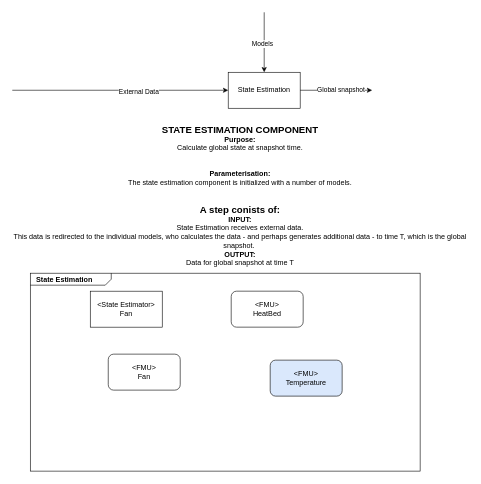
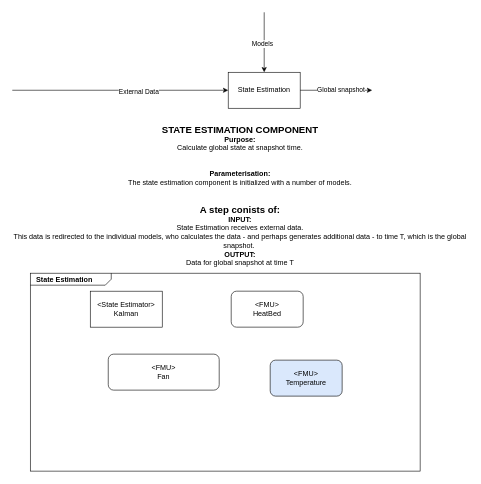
  <mxCell id="0" />
  <mxCell id="1" parent="0" />
  <mxCell id="2" value="State Estimation" style="rounded=0;whiteSpace=wrap;html=1;" vertex="1" parent="1"><mxGeometry x="380" y="120" width="120" height="60" as="geometry" /></mxCell>
  <mxCell id="3" value="" style="endArrow=classic;html=1;entryX=0;entryY=0.5;entryDx=0;entryDy=0;" edge="1" parent="1" target="2"><mxGeometry width="50" height="50" relative="1" as="geometry"><mxPoint y="150" as="sourcePoint" x="20" /><mxPoint x="70" y="150" as="targetPoint" /></mxGeometry></mxCell>
  <mxCell id="4" value="External Data" style="edgeLabel;html=1;align=center;verticalAlign=middle;resizable=0;points=[];" vertex="1" connectable="0" parent="3"><mxGeometry x="0.167" y="-2" relative="1" as="geometry"><mxPoint as="offset" /></mxGeometry></mxCell>
  <mxCell id="5" value="" style="endArrow=classic;html=1;exitX=1;exitY=0.5;exitDx=0;exitDy=0;" edge="1" parent="1" source="2"><mxGeometry width="50" height="50" relative="1" as="geometry"><mxPoint x="270" y="310" as="sourcePoint" /><mxPoint x="620" y="150" as="targetPoint" /></mxGeometry></mxCell>
  <mxCell id="6" value="Global snapshot" style="edgeLabel;html=1;align=center;verticalAlign=middle;resizable=0;points=[];" vertex="1" connectable="0" parent="5"><mxGeometry x="0.117" y="1" relative="1" as="geometry"><mxPoint as="offset" /></mxGeometry></mxCell>
  <mxCell id="7" value="" style="endArrow=classic;html=1;entryX=0.5;entryY=0;entryDx=0;entryDy=0;" edge="1" parent="1" target="2"><mxGeometry width="50" height="50" relative="1" as="geometry"><mxPoint x="440" y="20" as="sourcePoint" /><mxPoint x="390" y="-10" as="targetPoint" /></mxGeometry></mxCell>
  <mxCell id="8" value="Models" style="edgeLabel;html=1;align=center;verticalAlign=middle;resizable=0;points=[];" vertex="1" connectable="0" parent="7"><mxGeometry x="0.04" y="-4" relative="1" as="geometry"><mxPoint as="offset" /></mxGeometry></mxCell>
  <mxCell id="9" value="&lt;font style=&quot;font-weight: bold ; font-size: 16px&quot;&gt;STATE ESTIMATION COMPONENT&lt;br&gt;&lt;/font&gt;&lt;b&gt;Purpose:&lt;/b&gt;&lt;br&gt;Calculate global state at snapshot time.&lt;br&gt;&lt;br&gt;&lt;br&gt;&lt;b&gt;Parameterisation: &lt;/b&gt;&lt;br&gt;The state estimation component is initialized with a number of models.&lt;br&gt;&lt;br&gt;&lt;br&gt;&lt;b&gt;&lt;font style=&quot;font-size: 16px&quot;&gt;A step conists of:&lt;/font&gt;&lt;/b&gt;&lt;br&gt;&lt;b&gt;INPUT: &lt;/b&gt;&lt;br&gt;State Estimation receives external data.&lt;br&gt;This data is redirected to the individual models, who calculates the data - and perhaps generates additional data - to time T, which is the global snapshot.&amp;nbsp;&lt;br&gt;&lt;b&gt;OUTPUT: &lt;/b&gt;&lt;br&gt;Data for global snapshot at time T" style="text;html=1;strokeColor=none;fillColor=none;align=center;verticalAlign=middle;whiteSpace=wrap;rounded=0;" vertex="1" parent="1"><mxGeometry y="250" width="760" height="150" as="geometry" x="20" /></mxCell>
  <mxCell id="10" value="&lt;p style=&quot;margin: 0px ; margin-top: 4px ; margin-left: 10px ; text-align: left&quot;&gt;&lt;b&gt;State Estimation&lt;/b&gt;&lt;/p&gt;" style="html=1;shape=mxgraph.sysml.package;align=left;spacingLeft=5;verticalAlign=top;spacingTop=-3;labelX=135;html=1;overflow=fill;" vertex="1" parent="1"><mxGeometry x="50" y="455" width="650" height="330" as="geometry" /></mxCell>
  <mxCell id="11" value="&amp;lt;FMU&amp;gt;&lt;br&gt;HeatBed" style="rounded=1;whiteSpace=wrap;html=1;" vertex="1" parent="1"><mxGeometry x="385" y="485" width="120" height="60" as="geometry" /></mxCell>
- <mxCell id="12" value="&amp;lt;FMU&amp;gt;&lt;br&gt;Fan" style="rounded=1;whiteSpace=wrap;html=1;" vertex="1" parent="1"><mxGeometry x="180" y="590" width="120" height="60" as="geometry" /></mxCell>
+ <mxCell id="12" value="&amp;lt;FMU&amp;gt;&lt;br&gt;Fan" style="rounded=1;whiteSpace=wrap;html=1;" vertex="1" parent="1"><mxGeometry x="180" y="590" width="185" height="60" as="geometry" /></mxCell>
  <mxCell id="13" value="&amp;lt;FMU&amp;gt;&lt;br&gt;Temperature" style="rounded=1;whiteSpace=wrap;html=1;fillColor=#dae8fc;" vertex="1" parent="1"><mxGeometry x="450" y="600" width="120" height="60" as="geometry" /></mxCell>
- <mxCell id="14" value="&amp;lt;State Estimator&amp;gt;&lt;br&gt;Fan" style="rounded=0;whiteSpace=wrap;html=1;" vertex="1" parent="1"><mxGeometry x="150" y="485" width="120" height="60" as="geometry" /></mxCell>
+ <mxCell id="14" value="&amp;lt;State Estimator&amp;gt;&lt;br&gt;Kalman" style="rounded=0;whiteSpace=wrap;html=1;" vertex="1" parent="1"><mxGeometry x="150" y="485" width="120" height="60" as="geometry" /></mxCell>
